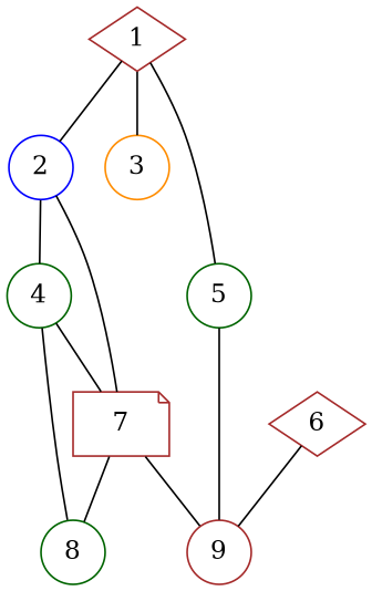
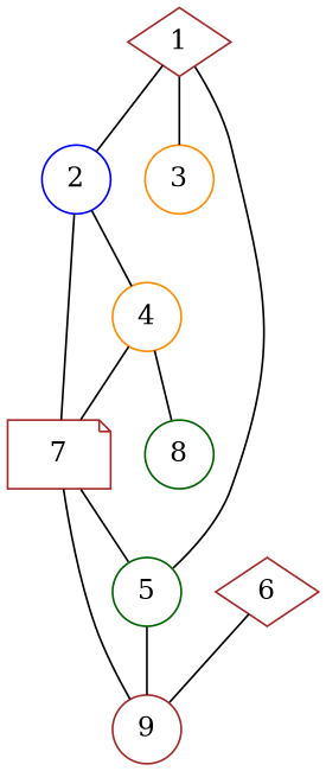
  graph {
    node [color=brown shape=circle]
    1 [shape=diamond]
    2 [color=blue]
    3 [color=darkorange]
    5 [color=darkgreen]
    6 [shape=diamond]
    9
-   4 [color=darkgreen]
+   4 [color=darkorange]
    7 [shape=note]
    8 [color=darkgreen]
    1 -- 2
    1 -- 3
    1 -- 5
    2 -- 4
    2 -- 7
    5 -- 9
    6 -- 9
    4 -- 7
    4 -- 8
    7 -- 9
-   7 -- 8
+   7 -- 5
  }
